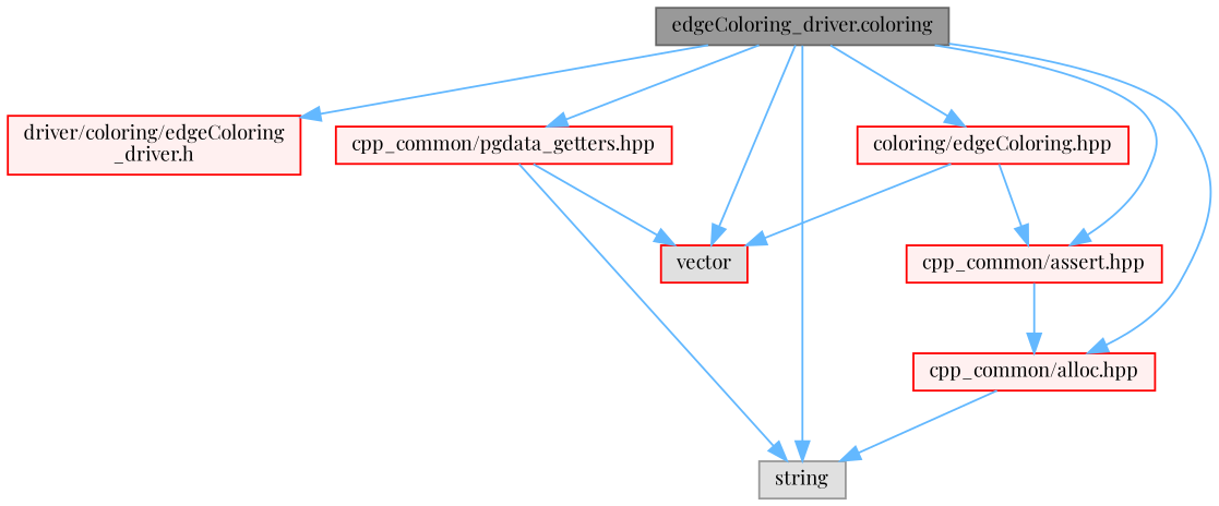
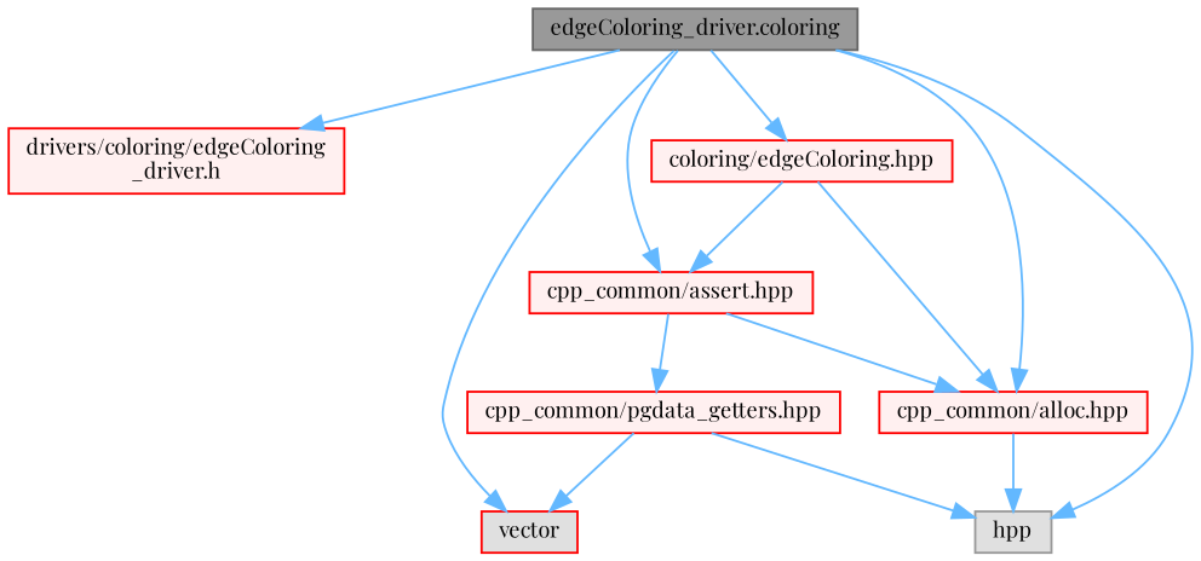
  digraph {
    fontname="Playfair Display"
    node [color=red fillcolor="#FFF0F0" fontname="Playfair Display" fontsize=10 shape=box style=filled]
    edge [color=steelblue1 fontname="Playfair Display" fontsize=10 labelfontname=Helvetica labelfontsize=10 style=solid]
    n1 [color=gray40 fillcolor=grey60 fontcolor=black height=0.2 label="edgeColoring_driver.coloring" width=0.4]
-   n2 [height=0.2 label="driver/coloring/edgeColoring\l_driver.h" width=0.4]
+   n2 [height=0.2 label="drivers/coloring/edgeColoring\l_driver.h" width=0.4]
    n3 [fillcolor="#E0E0E0" height=0.2 label=vector width=0.4]
-   n4 [color=grey60 fillcolor="#E0E0E0" height=0.2 label=string width=0.4]
+   n4 [color=grey60 fillcolor="#E0E0E0" height=0.2 label=hpp width=0.4]
    n5 [height=0.2 label="coloring/edgeColoring.hpp" width=0.4]
    n6 [height=0.2 label="cpp_common/assert.hpp" width=0.4]
    n7 [height=0.2 label="cpp_common/pgdata_getters.hpp" width=0.4]
    n8 [height=0.2 label="cpp_common/alloc.hpp" width=0.4]
    n1 -> n2
    n1 -> n3
    n1 -> n4
    n1 -> n5
    n1 -> n6
-   n1 -> n7
+   n6 -> n7
    n1 -> n8
-   n5 -> n3
+   n5 -> n8
    n5 -> n6
    n6 -> n8
    n7 -> n3
    n7 -> n4
    n8 -> n4
  }
